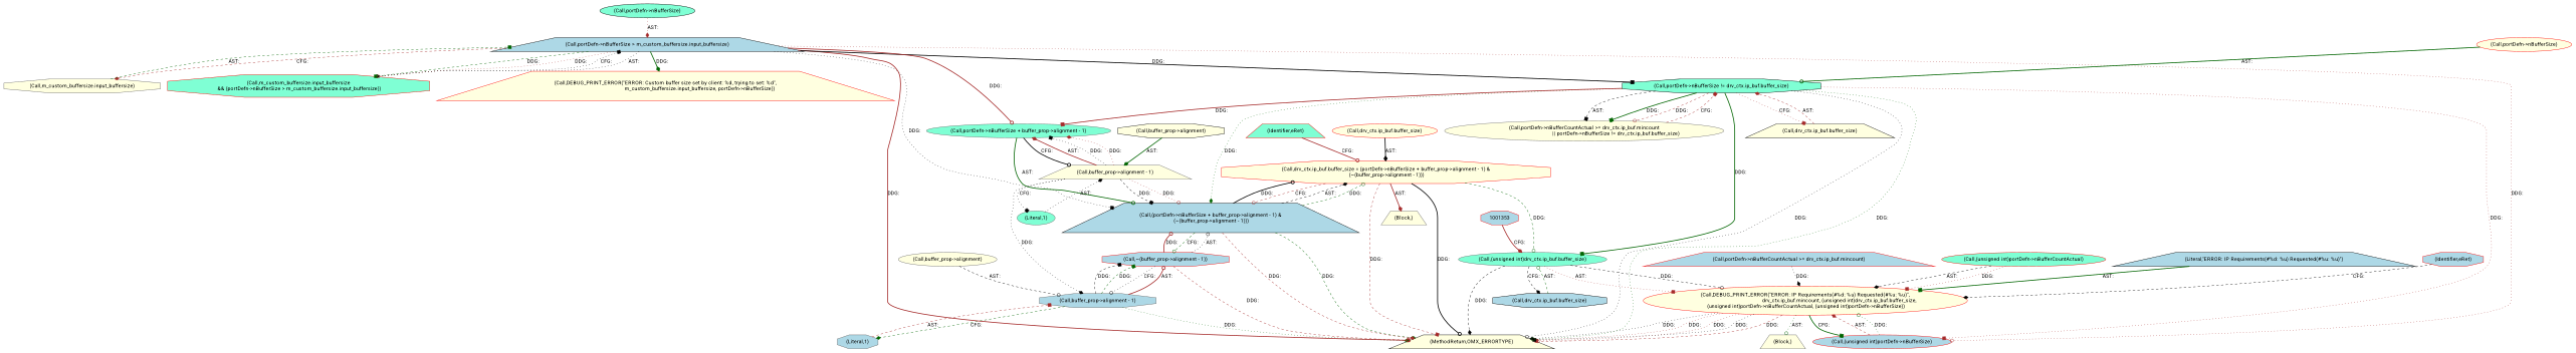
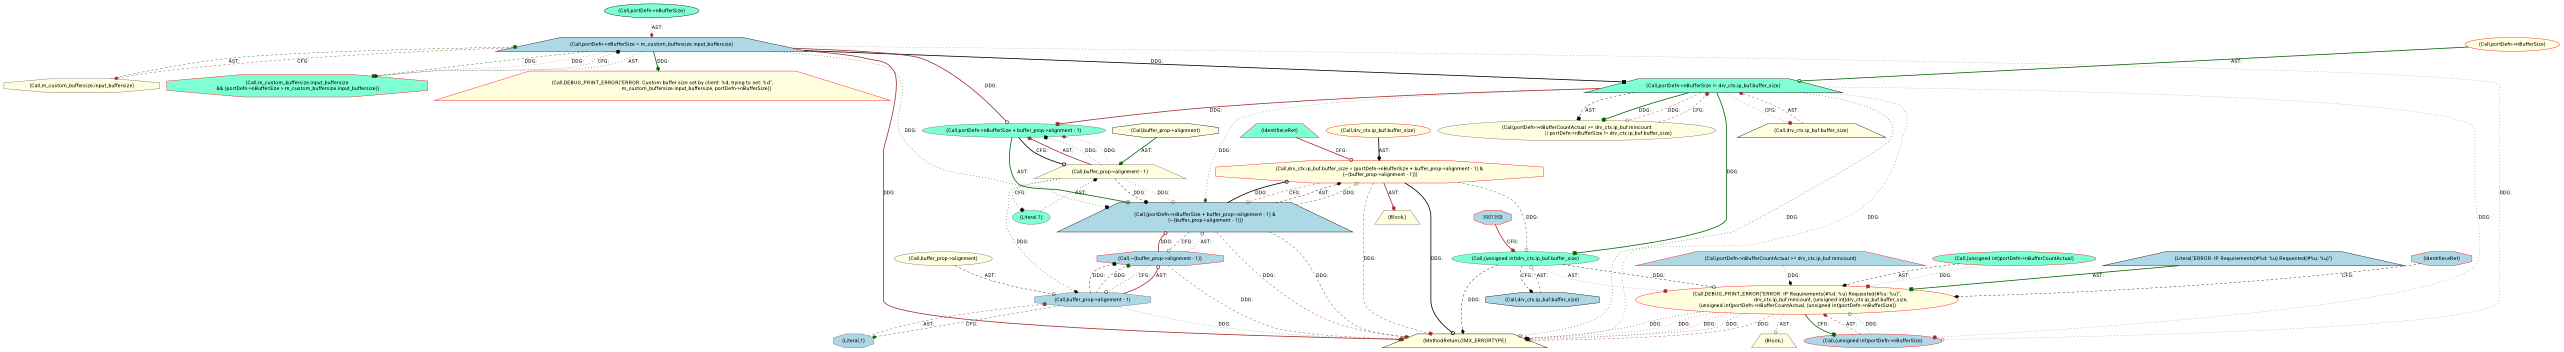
  digraph {
    fontname=Roboto
    node [color=red fillcolor=lightyellow fontname=Roboto shape=trapezium style=filled]
    edge [arrowhead=odot color=brown fontname=Roboto style=dashed]
    n1 [label="(Call,drv_ctx.ip_buf.buffer_size = (portDefn->nBufferSize + buffer_prop->alignment - 1) &\n (~(buffer_prop->alignment - 1)))" shape=octagon]
    n2 [color=black fillcolor=lightblue label="(Call,(portDefn->nBufferSize + buffer_prop->alignment - 1) &\n (~(buffer_prop->alignment - 1)))"]
    n3 [color=gray40 fillcolor=aquamarine label="(Call,(unsigned int)drv_ctx.ip_buf.buffer_size)" shape=ellipse]
    n4 [color=gray40 label="(Block,)"]
    n5 [color=black label="(MethodReturn,OMX_ERRORTYPE)"]
    n6 [fillcolor=lightblue label="(Call,~(buffer_prop->alignment - 1))" shape=octagon]
    n7 [label="(Call,DEBUG_PRINT_ERROR(\"ERROR: IP Requirements(#%d: %u) Requested(#%u: %u)\",\n                                               drv_ctx.ip_buf.mincount, (unsigned int)drv_ctx.ip_buf.buffer_size,\n (unsigned int)portDefn->nBufferCountActual, (unsigned int)portDefn->nBufferSize))" shape=ellipse]
    n8 [color=black fillcolor=lightblue label="(Call,drv_ctx.ip_buf.buffer_size)" shape=octagon]
    n9 [color=gray40 fillcolor=lightblue label="(Call,buffer_prop->alignment - 1)" shape=octagon]
    n10 [color=black fillcolor=lightblue label="(Call,portDefn->nBufferSize > m_custom_buffersize.input_buffersize)"]
-   n11 [color=black fillcolor=aquamarine label="(Call,portDefn->nBufferSize != drv_ctx.ip_buf.buffer_size)" shape=octagon]
+   n11 [color=black fillcolor=aquamarine label="(Call,portDefn->nBufferSize != drv_ctx.ip_buf.buffer_size)"]
    n12 [fillcolor=lightblue label="(Call,(unsigned int)portDefn->nBufferSize)" shape=ellipse]
    n13 [color=gray40 label="(Call,m_custom_buffersize.input_buffersize)" shape=octagon]
    n14 [fillcolor=aquamarine label="(Call,m_custom_buffersize.input_buffersize\n && (portDefn->nBufferSize > m_custom_buffersize.input_buffersize))" shape=octagon]
    n15 [label="(Call,DEBUG_PRINT_ERROR(\"ERROR: Custom buffer size set by client: %d, trying to set: %d\",\n                                               m_custom_buffersize.input_buffersize, portDefn->nBufferSize))"]
    n16 [color=gray40 fillcolor=aquamarine label="(Call,portDefn->nBufferSize + buffer_prop->alignment - 1)" shape=ellipse]
    n17 [color=black label="(Call,drv_ctx.ip_buf.buffer_size)"]
    n18 [color=gray40 label="(Call,portDefn->nBufferCountActual >= drv_ctx.ip_buf.mincount\n                                            || portDefn->nBufferSize != drv_ctx.ip_buf.buffer_size)" shape=ellipse]
    n19 [color=gray40 label="(Call,buffer_prop->alignment - 1)"]
    n20 [color=gray40 fillcolor=aquamarine label="(Literal,1)" shape=ellipse]
    n21 [color=gray40 fillcolor=lightblue label="(Literal,1)" shape=octagon]
    n22 [color=gray40 label="(Block,)"]
    n23 [color=gray40 label="(Call,buffer_prop->alignment)" shape=ellipse]
    n24 [fillcolor=lightblue label="(Identifier,eRet)" shape=octagon]
    n25 [fillcolor=lightblue label="(Call,portDefn->nBufferCountActual >= drv_ctx.ip_buf.mincount)"]
    n26 [fillcolor=aquamarine label="(Call,(unsigned int)portDefn->nBufferCountActual)" shape=ellipse]
    n27 [label="(Call,portDefn->nBufferSize)" shape=ellipse]
    n28 [label="(Call,drv_ctx.ip_buf.buffer_size)" shape=ellipse]
    n29 [fillcolor=aquamarine label="(Identifier,eRet)"]
    n30 [color=black fillcolor=aquamarine label="(Call,portDefn->nBufferSize)" shape=ellipse]
    n31 [color=black label="(Call,buffer_prop->alignment)" shape=octagon]
    n32 [color=black fillcolor=lightblue label="(Literal,\"ERROR: IP Requirements(#%d: %u) Requested(#%u: %u)\")"]
    1001353 [fillcolor=lightblue shape=octagon]
    n1 -> n2 [label="CFG: "]
    n1 -> n3 [color=darkgreen label="DDG: "]
    n1 -> n4 [arrowhead=diamond label="AST: " style=bold]
    n1 -> n5 [color=black label="DDG: " style=bold]
    n1 -> n5 [arrowhead=box label="DDG: "]
    n2 -> n1 [arrowhead=diamond color=black label="AST: "]
    n2 -> n1 [color=darkgreen label="DDG: "]
    n2 -> n1 [color=black label="DDG: " style=bold]
    n2 -> n5 [arrowhead=diamond color=darkgreen label="DDG: "]
    n2 -> n5 [arrowhead=diamond label="DDG: "]
    n2 -> n6 [color=darkgreen label="CFG: "]
    n3 -> n5 [arrowhead=diamond color=black label="DDG: "]
    n3 -> n7 [arrowhead=box label="AST: " style=dotted]
    n3 -> n7 [color=black label="DDG: "]
    n3 -> n8 [arrowhead=diamond color=black label="CFG: "]
    n6 -> n2 [color=black label="AST: " style=dotted]
    n6 -> n2 [label="DDG: " style=bold]
    n6 -> n5 [arrowhead=box label="DDG: "]
    n6 -> n9 [color=black label="CFG: " style=dotted]
    n7 -> n5 [label="DDG: "]
    n7 -> n5 [arrowhead=diamond color=black label="DDG: " style=dotted]
    n7 -> n5 [arrowhead=diamond label="DDG: " style=dotted]
    n7 -> n5 [arrowhead=box label="DDG: " style=dotted]
    n7 -> n5 [arrowhead=box color=black label="DDG: " style=dotted]
    n7 -> n12 [arrowhead=box color=darkgreen label="CFG: " style=bold]
    n7 -> n22 [color=darkgreen label="AST: " style=dotted]
    n8 -> n3 [color=darkgreen label="AST: "]
    n9 -> n5 [arrowhead=diamond color=darkgreen label="DDG: " style=dotted]
    n9 -> n6 [label="AST: " style=bold]
    n9 -> n6 [arrowhead=box color=black label="DDG: "]
    n9 -> n6 [arrowhead=box color=darkgreen label="DDG: "]
    n9 -> n21 [arrowhead=diamond color=darkgreen label="CFG: "]
    n10 -> n2 [arrowhead=box color=black label="DDG: " style=dotted]
    n10 -> n5 [label="DDG: " style=bold]
    n10 -> n11 [arrowhead=box color=black label="DDG: " style=bold]
    n10 -> n12 [label="DDG: " style=dotted]
    n10 -> n13 [arrowhead=diamond label="CFG: "]
    n10 -> n14 [arrowhead=diamond color=black label="AST: " style=dotted]
    n10 -> n14 [arrowhead=box color=darkgreen label="DDG: "]
    n10 -> n14 [label="DDG: " style=dotted]
    n10 -> n15 [arrowhead=diamond color=darkgreen label="DDG: " style=bold]
    n10 -> n16 [label="DDG: " style=bold]
    n11 -> n2 [arrowhead=diamond color=darkgreen label="DDG: " style=dotted]
    n11 -> n3 [arrowhead=box color=darkgreen label="DDG: " style=bold]
    n11 -> n5 [color=darkgreen label="DDG: " style=dotted]
    n11 -> n5 [color=black label="DDG: " style=dotted]
    n11 -> n12 [arrowhead=box label="DDG: " style=dotted]
    n11 -> n16 [arrowhead=box label="DDG: " style=bold]
    n11 -> n17 [arrowhead=box label="CFG: " style=dotted]
    n11 -> n18 [arrowhead=box color=black label="AST: "]
    n11 -> n18 [arrowhead=box color=darkgreen label="DDG: " style=bold]
    n11 -> n18 [label="DDG: "]
    n12 -> n7 [arrowhead=diamond label="AST: "]
    n12 -> n7 [color=darkgreen label="DDG: " style=dotted]
    n13 -> n10 [arrowhead=box color=darkgreen label="AST: "]
    n14 -> n10 [arrowhead=box color=black label="CFG: " style=dotted]
    n16 -> n2 [color=darkgreen label="AST: " style=bold]
    n16 -> n19 [color=black label="CFG: " style=bold]
    n17 -> n11 [arrowhead=diamond label="AST: "]
    n18 -> n11 [arrowhead=box label="CFG: "]
    n19 -> n2 [label="DDG: " style=dotted]
    n19 -> n2 [arrowhead=box color=black label="DDG: "]
    n19 -> n9 [arrowhead=diamond color=black label="DDG: " style=dotted]
    n19 -> n16 [arrowhead=diamond label="AST: " style=bold]
    n19 -> n16 [arrowhead=box color=black label="DDG: " style=dotted]
    n19 -> n16 [arrowhead=diamond label="DDG: " style=dotted]
    n19 -> n20 [arrowhead=box color=black label="CFG: " style=dotted]
    n20 -> n19 [arrowhead=diamond color=black label="AST: " style=dotted]
    n21 -> n9 [arrowhead=box label="AST: "]
    n23 -> n9 [color=black label="AST: "]
    n24 -> n7 [arrowhead=diamond color=black label="CFG: "]
    n25 -> n7 [arrowhead=diamond color=black label="DDG: " style=dotted]
    n26 -> n7 [arrowhead=diamond color=black label="AST: "]
    n26 -> n7 [arrowhead=box label="DDG: " style=dotted]
    n27 -> n11 [color=darkgreen label="AST: " style=bold]
    n28 -> n1 [arrowhead=diamond color=black label="AST: " style=bold]
    n29 -> n1 [label="CFG: " style=bold]
    n30 -> n10 [arrowhead=diamond label="AST: " style=dotted]
    n31 -> n19 [arrowhead=diamond color=darkgreen label="AST: " style=bold]
    n32 -> n7 [arrowhead=box color=darkgreen label="AST: " style=bold]
    1001353 -> n3 [arrowhead=diamond label="CFG: " style=bold]
  }
